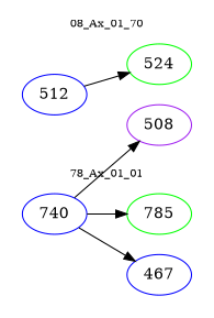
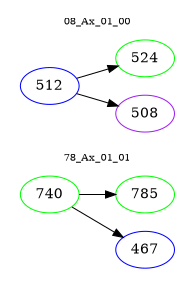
  digraph {
    rankdir=LR
    node [color=blue]
    edge [color=black]
    n1 [label=512]
    n2 [color=green label=524]
    n3 [color=purple label=508]
-   n4 [label=740]
+   n4 [color=green label=740]
    n5 [label=467]
    n6 [color=green label=785]
    subgraph cluster_1 {
      color=white
      fontsize=10
-     label="08_Ax_01_70"
+     label="08_Ax_01_00"
      n1
      n2
      n3
    }
    subgraph cluster_2 {
      color=white
      fontsize=10
      label="78_Ax_01_01"
      n4
      n5
      n6
    }
    n1 -> n2
-   n4 -> n3
+   n1 -> n3
    n4 -> n5
    n4 -> n6
  }
